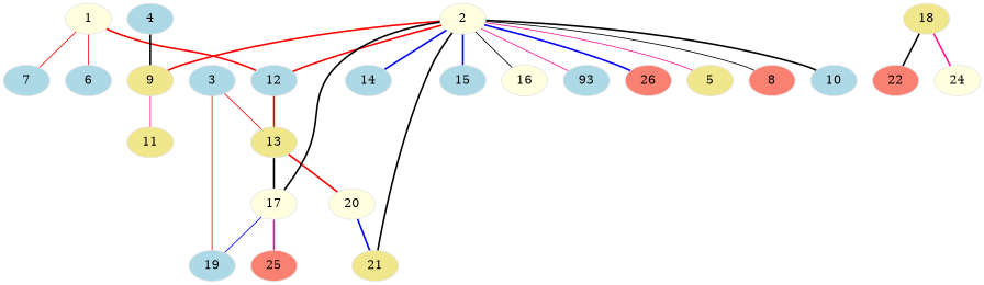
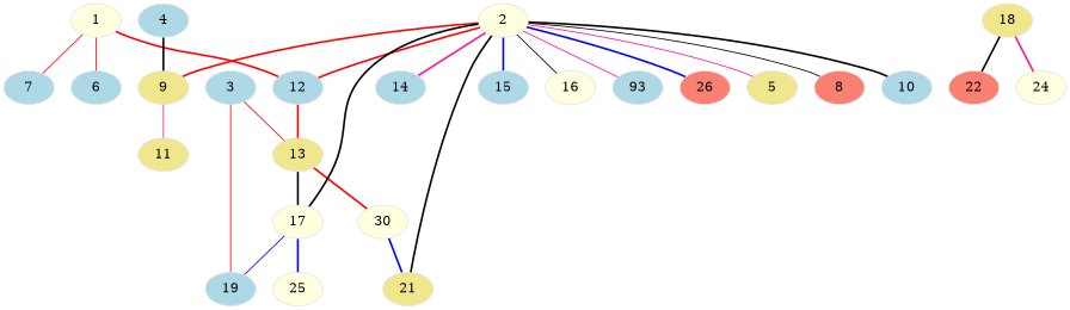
  graph {
    fontname="DejaVu Serif"
    node [color=gray90 fillcolor=lightblue fontname="DejaVu Serif" style=filled]
    edge [color=red fontname="DejaVu Serif" style=bold weight=1.0]
    1 [fillcolor=lightyellow]
    6
    7
    12
    13 [fillcolor=khaki]
    2 [fillcolor=lightyellow]
    5 [fillcolor=khaki]
    8 [fillcolor=salmon]
    9 [fillcolor=khaki]
    10
    14
    15
    16 [fillcolor=lightyellow]
    17 [fillcolor=lightyellow]
    21 [fillcolor=khaki]
    n16 [label=93]
    26 [fillcolor=salmon]
    11 [fillcolor=khaki]
    19
-   25 [fillcolor=salmon]
+   25 [fillcolor=lightyellow]
    18 [fillcolor=khaki]
    22 [fillcolor=salmon]
    24 [fillcolor=lightyellow]
    3
-   20 [fillcolor=lightyellow]
+   20 [fillcolor=lightyellow label=30]
    4
    1 -- 6 [style=solid]
    1 -- 7 [style=solid]
    1 -- 12
    12 -- 13
    13 -- 17 [color=black]
    13 -- 20
    2 -- 12
    2 -- 5 [color=deeppink style=solid]
    2 -- 8 [color=black style=solid]
    2 -- 9
    2 -- 10 [color=black]
-   2 -- 14 [color=blue]
+   2 -- 14 [color=deeppink]
    2 -- 15 [color=blue weight=2.0]
    2 -- 16 [color=black style=solid]
    2 -- 17 [color=black]
    2 -- 21 [color=black]
    2 -- n16 [color=deeppink style=solid]
    2 -- 26 [color=blue]
    9 -- 11 [color=deeppink style=solid]
    17 -- 19 [color=blue style=solid]
-   17 -- 25 [color=deeppink]
+   17 -- 25 [color=blue]
    18 -- 22 [color=black]
    18 -- 24 [color=deeppink]
    3 -- 13 [style=solid]
    3 -- 19 [style=solid]
    20 -- 21 [color=blue]
    4 -- 9 [color=black]
  }
